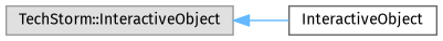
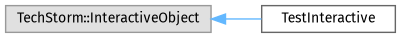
  digraph {
    rankdir=LR
    fontname="Fira Sans"
    node [fontname="Fira Sans" fontsize=10 shape=box style=filled]
    n1 [color=grey60 fillcolor="#E0E0E0" height=0.2 label="TechStorm::InteractiveObject" width=0.4]
-   n2 [color=grey40 fillcolor=white height=0.2 label=InteractiveObject width=0.4]
+   n2 [color=grey40 fillcolor=white height=0.2 label=TestInteractive width=0.4]
    n1 -> n2 [color=steelblue1 dir=back fontname="Fira Sans" fontsize=10 labelfontname=Helvetica labelfontsize=10 style=solid]
  }
